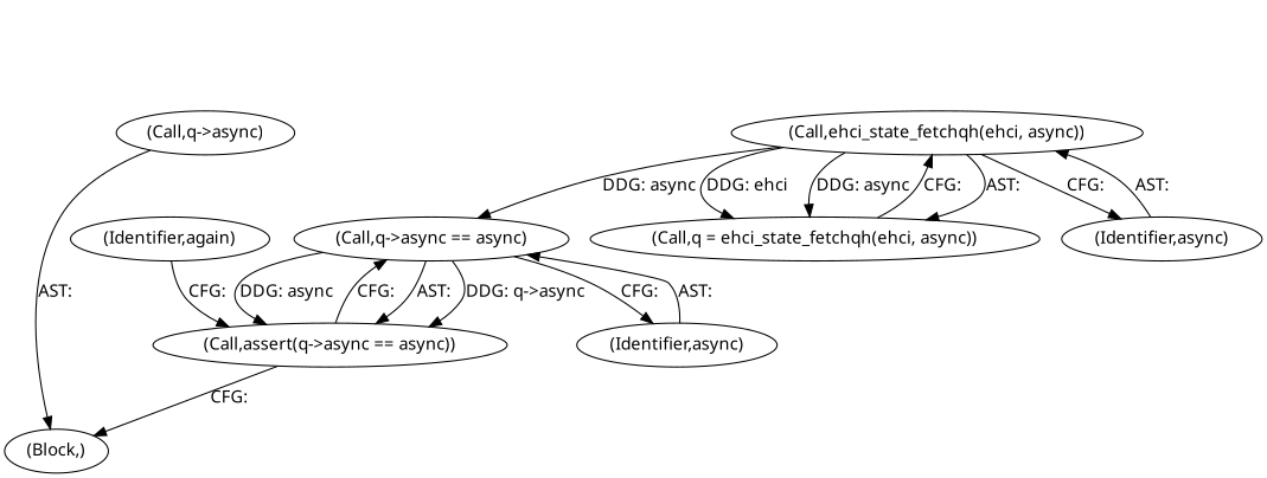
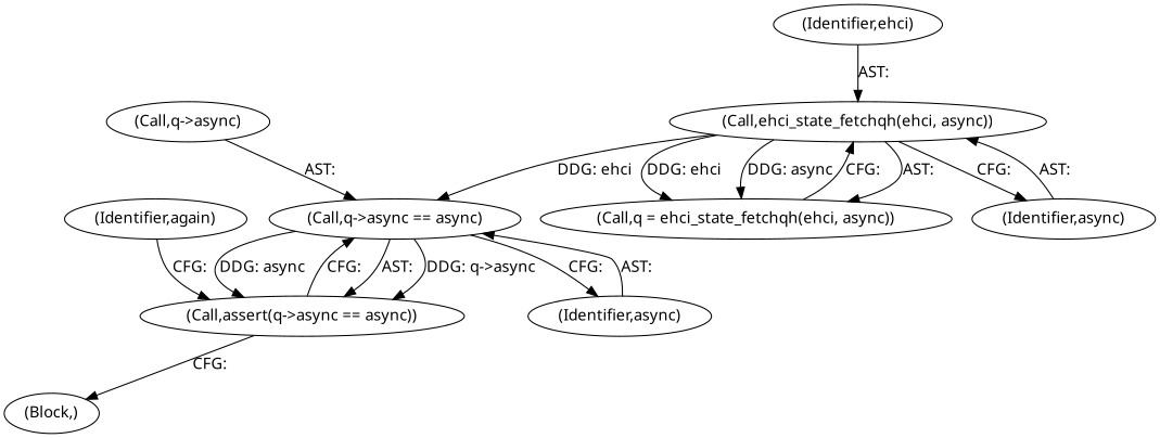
  digraph {
    fontname="Noto Sans"
    node [fontname="Noto Sans"]
    edge [fontname="Noto Sans"]
    n1 [label="(Call,q->async == async)"]
    n2 [label="(Call,assert(q->async == async))"]
    n3 [label="(Identifier,async)"]
    n4 [label="(Block,)"]
    n5 [label="(Call,ehci_state_fetchqh(ehci, async))"]
    n6 [label="(Call,q = ehci_state_fetchqh(ehci, async))"]
    n7 [label="(Identifier,async)"]
    n8 [label="(Identifier,again)"]
    n9 [label="(Call,q->async)"]
+   n10 [label="(Identifier,ehci)"]
    n1 -> n2 [label="AST: "]
    n1 -> n2 [label="DDG: q->async"]
    n1 -> n2 [label="DDG: async"]
    n1 -> n3 [label="CFG: "]
    n2 -> n1 [label="CFG: "]
    n2 -> n4 [label="CFG: "]
    n3 -> n1 [label="AST: "]
-   n5 -> n1 [label="DDG: async"]
+   n5 -> n1 [label="DDG: ehci"]
    n5 -> n6 [label="AST: "]
    n5 -> n6 [label="DDG: ehci"]
    n5 -> n6 [label="DDG: async"]
    n5 -> n7 [label="CFG: "]
    n6 -> n5 [label="CFG: "]
    n7 -> n5 [label="AST: "]
    n8 -> n2 [label="CFG: "]
-   n9 -> n4 [label="AST: "]
+   n9 -> n1 [label="AST: "]
+   n10 -> n5 [label="AST: "]
  }
